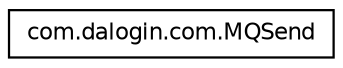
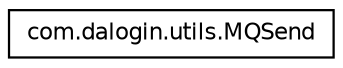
  digraph {
    rankdir=LR
-   n1 [color=black fillcolor=white fontname=Helvetica fontsize=10 height=0.2 label="com.dalogin.com.MQSend" shape=record style=filled width=0.4]
+   n1 [color=black fillcolor=white fontname=Helvetica fontsize=10 height=0.2 label="com.dalogin.utils.MQSend" shape=record style=filled width=0.4]
  }
